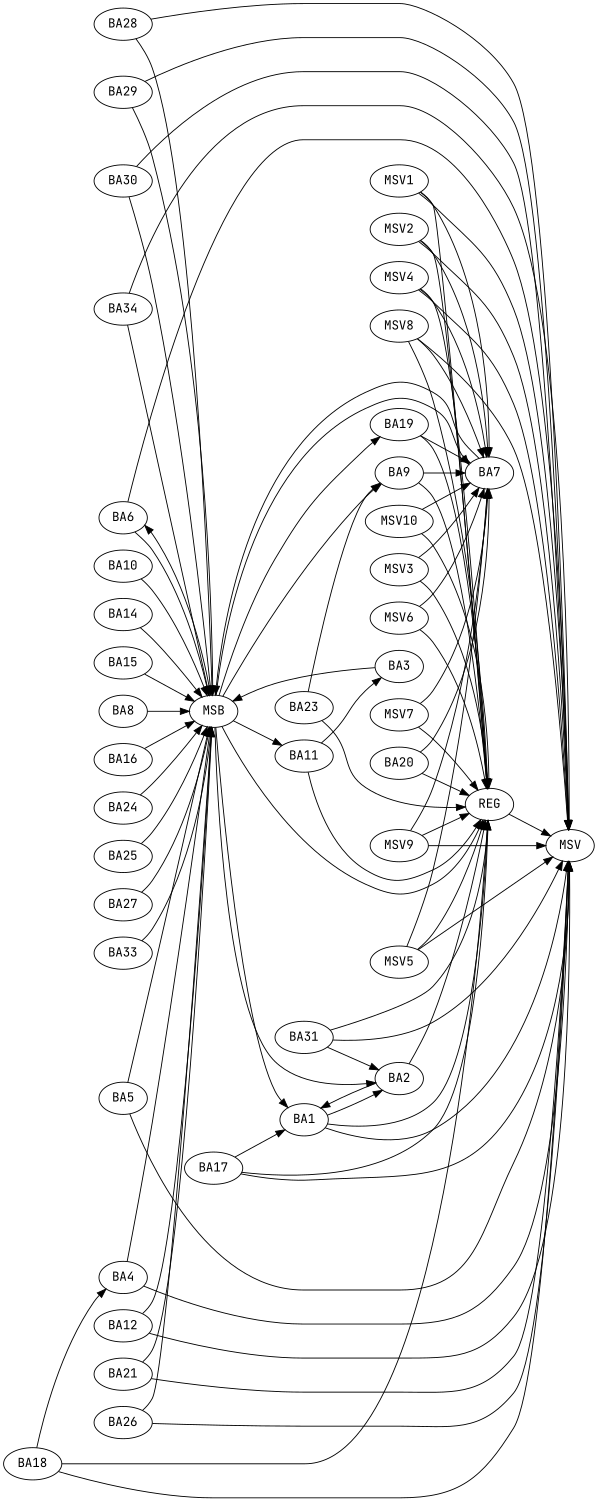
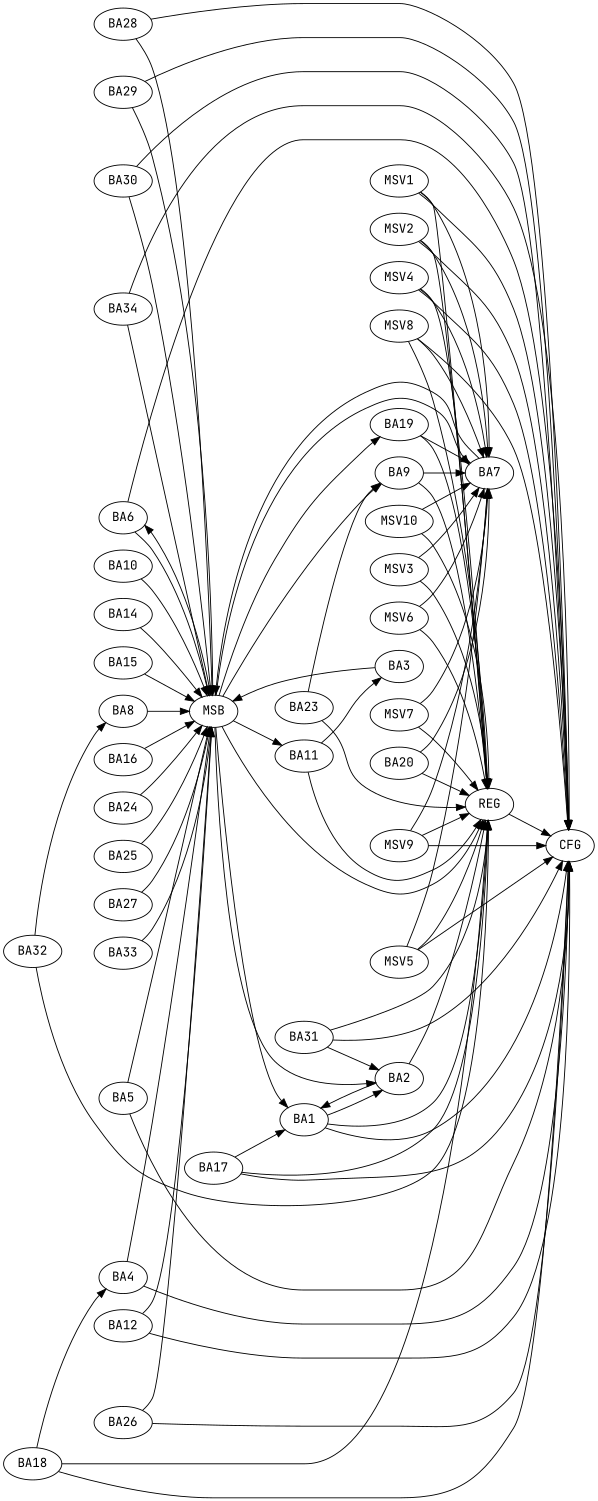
  strict digraph {
    fontname="JetBrains Mono"
    rankdir=LR
    node [fontname="JetBrains Mono"]
    edge [fontname="JetBrains Mono"]
    n1 [label=BA1]
    n2 [label=BA2]
    n3 [label=REG]
-   n4 [label=MSV]
+   n4 [label=CFG]
    n5 [label=BA3]
    n6 [label=MSB]
    n7 [label=BA6]
    n8 [label=BA7]
    n9 [label=BA9]
    n10 [label=BA11]
    n11 [label=BA19]
    n12 [label=BA4]
    n13 [label=BA5]
    n14 [label=BA8]
    n15 [label=BA10]
    n16 [label=BA12]
    n17 [label=BA14]
    n18 [label=BA15]
    n19 [label=BA16]
    n20 [label=BA17]
    n21 [label=BA18]
    n22 [label=BA20]
-   n23 [label=BA21]
    n24 [label=BA23]
    n25 [label=BA24]
    n26 [label=BA25]
    n27 [label=BA26]
    n28 [label=BA27]
    n29 [label=BA28]
    n30 [label=BA29]
    n31 [label=BA30]
    n32 [label=BA31]
+   n33 [label=BA32]
    n34 [label=BA33]
    n35 [label=BA34]
    n36 [label=MSV1]
    n37 [label=MSV2]
    n38 [label=MSV3]
    n39 [label=MSV4]
    n40 [label=MSV5]
    n41 [label=MSV6]
    n42 [label=MSV7]
    n43 [label=MSV8]
    n44 [label=MSV9]
    n45 [label=MSV10]
    n1 -> n2
    n1 -> n3
    n1 -> n4
    n2 -> n1
    n2 -> n3
    n3 -> n4
    n5 -> n6
    n6 -> n1
    n6 -> n2
    n6 -> n3
    n6 -> n7
    n6 -> n8
    n6 -> n9
    n6 -> n10
    n6 -> n11
    n7 -> n4
    n7 -> n6
    n8 -> n6
    n9 -> n3
    n9 -> n8
    n10 -> n3
    n10 -> n5
    n11 -> n3
    n11 -> n8
    n12 -> n4
    n12 -> n6
    n13 -> n4
    n13 -> n6
    n14 -> n6
    n15 -> n6
    n16 -> n4
    n16 -> n6
    n17 -> n6
    n18 -> n6
    n19 -> n6
    n20 -> n1
    n20 -> n3
    n20 -> n4
    n21 -> n3
    n21 -> n4
    n21 -> n12
    n22 -> n3
    n22 -> n8
-   n23 -> n4
-   n23 -> n6
    n24 -> n3
    n24 -> n9
    n25 -> n6
    n26 -> n6
    n27 -> n4
    n27 -> n6
    n28 -> n6
    n29 -> n4
    n29 -> n6
    n30 -> n4
    n30 -> n6
    n31 -> n4
    n31 -> n6
    n32 -> n2
    n32 -> n3
    n32 -> n4
+   n33 -> n3
+   n33 -> n14
    n34 -> n6
    n35 -> n4
    n35 -> n6
    n36 -> n3
    n36 -> n4
    n36 -> n8
    n37 -> n3
    n37 -> n4
    n37 -> n8
    n38 -> n3
    n38 -> n8
    n39 -> n3
    n39 -> n4
    n39 -> n8
    n40 -> n3
    n40 -> n4
    n40 -> n8
    n41 -> n3
    n41 -> n8
    n42 -> n3
    n42 -> n8
    n43 -> n3
    n43 -> n4
    n43 -> n8
    n44 -> n3
    n44 -> n4
    n44 -> n8
    n45 -> n3
    n45 -> n8
  }
